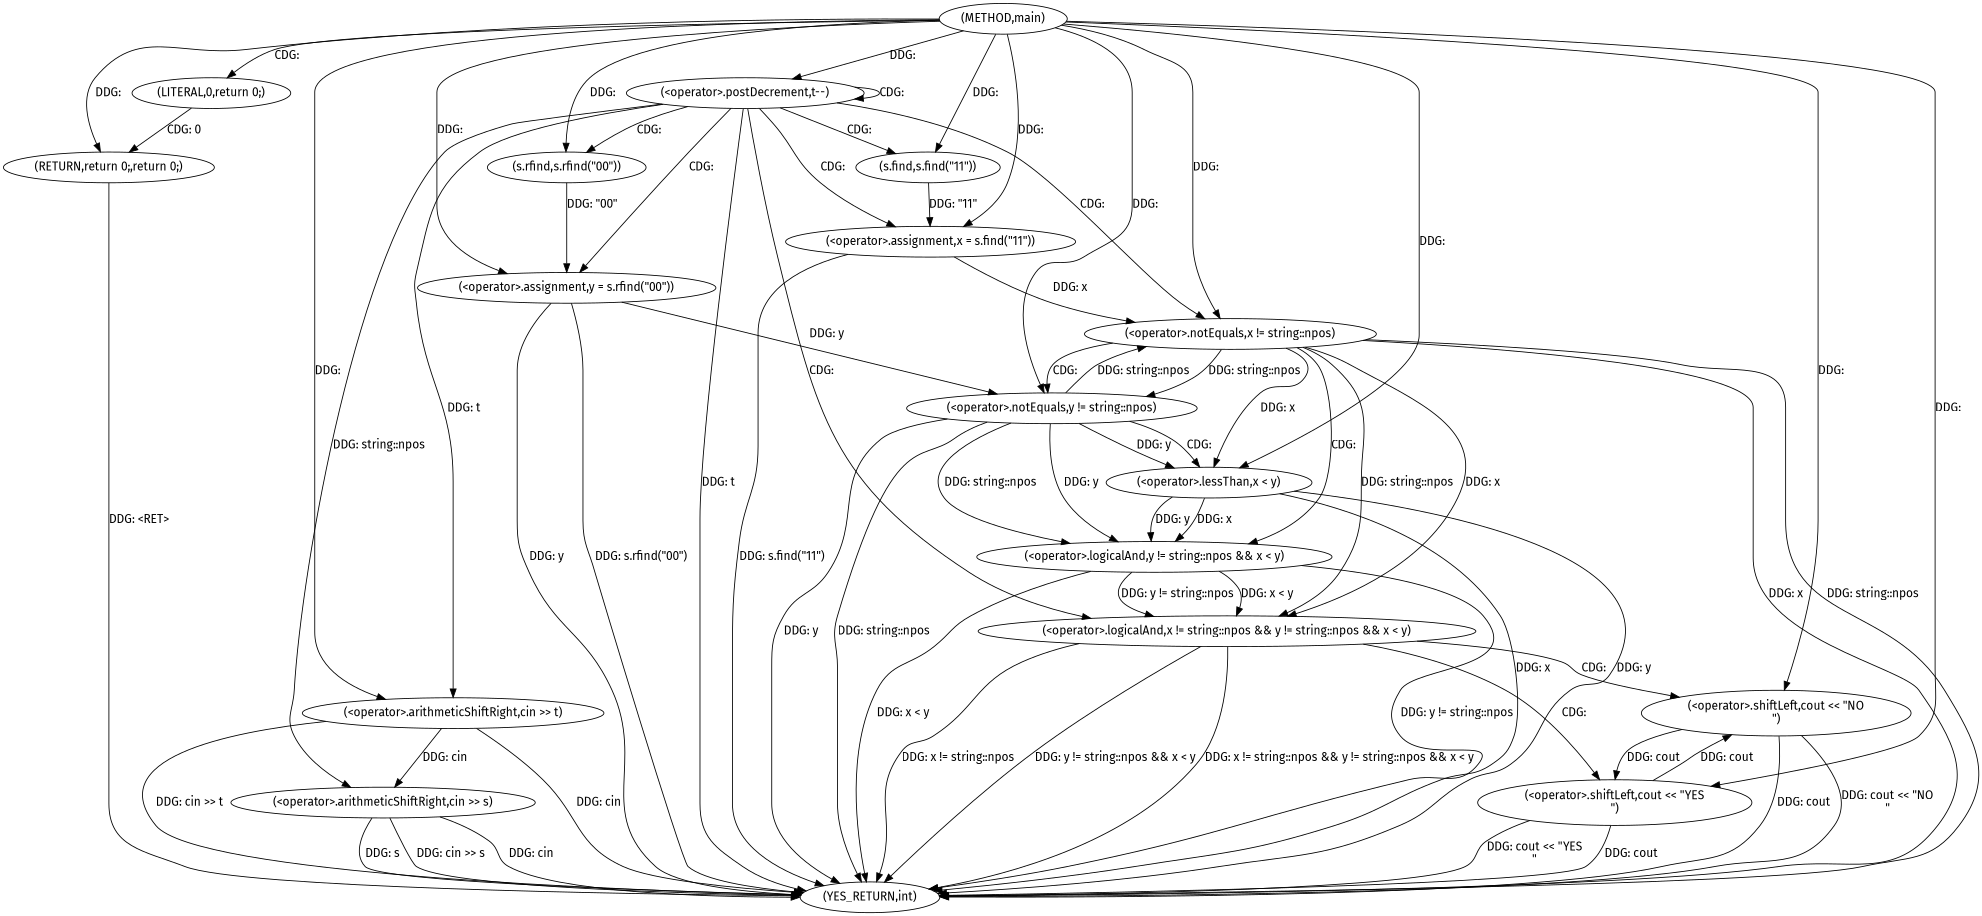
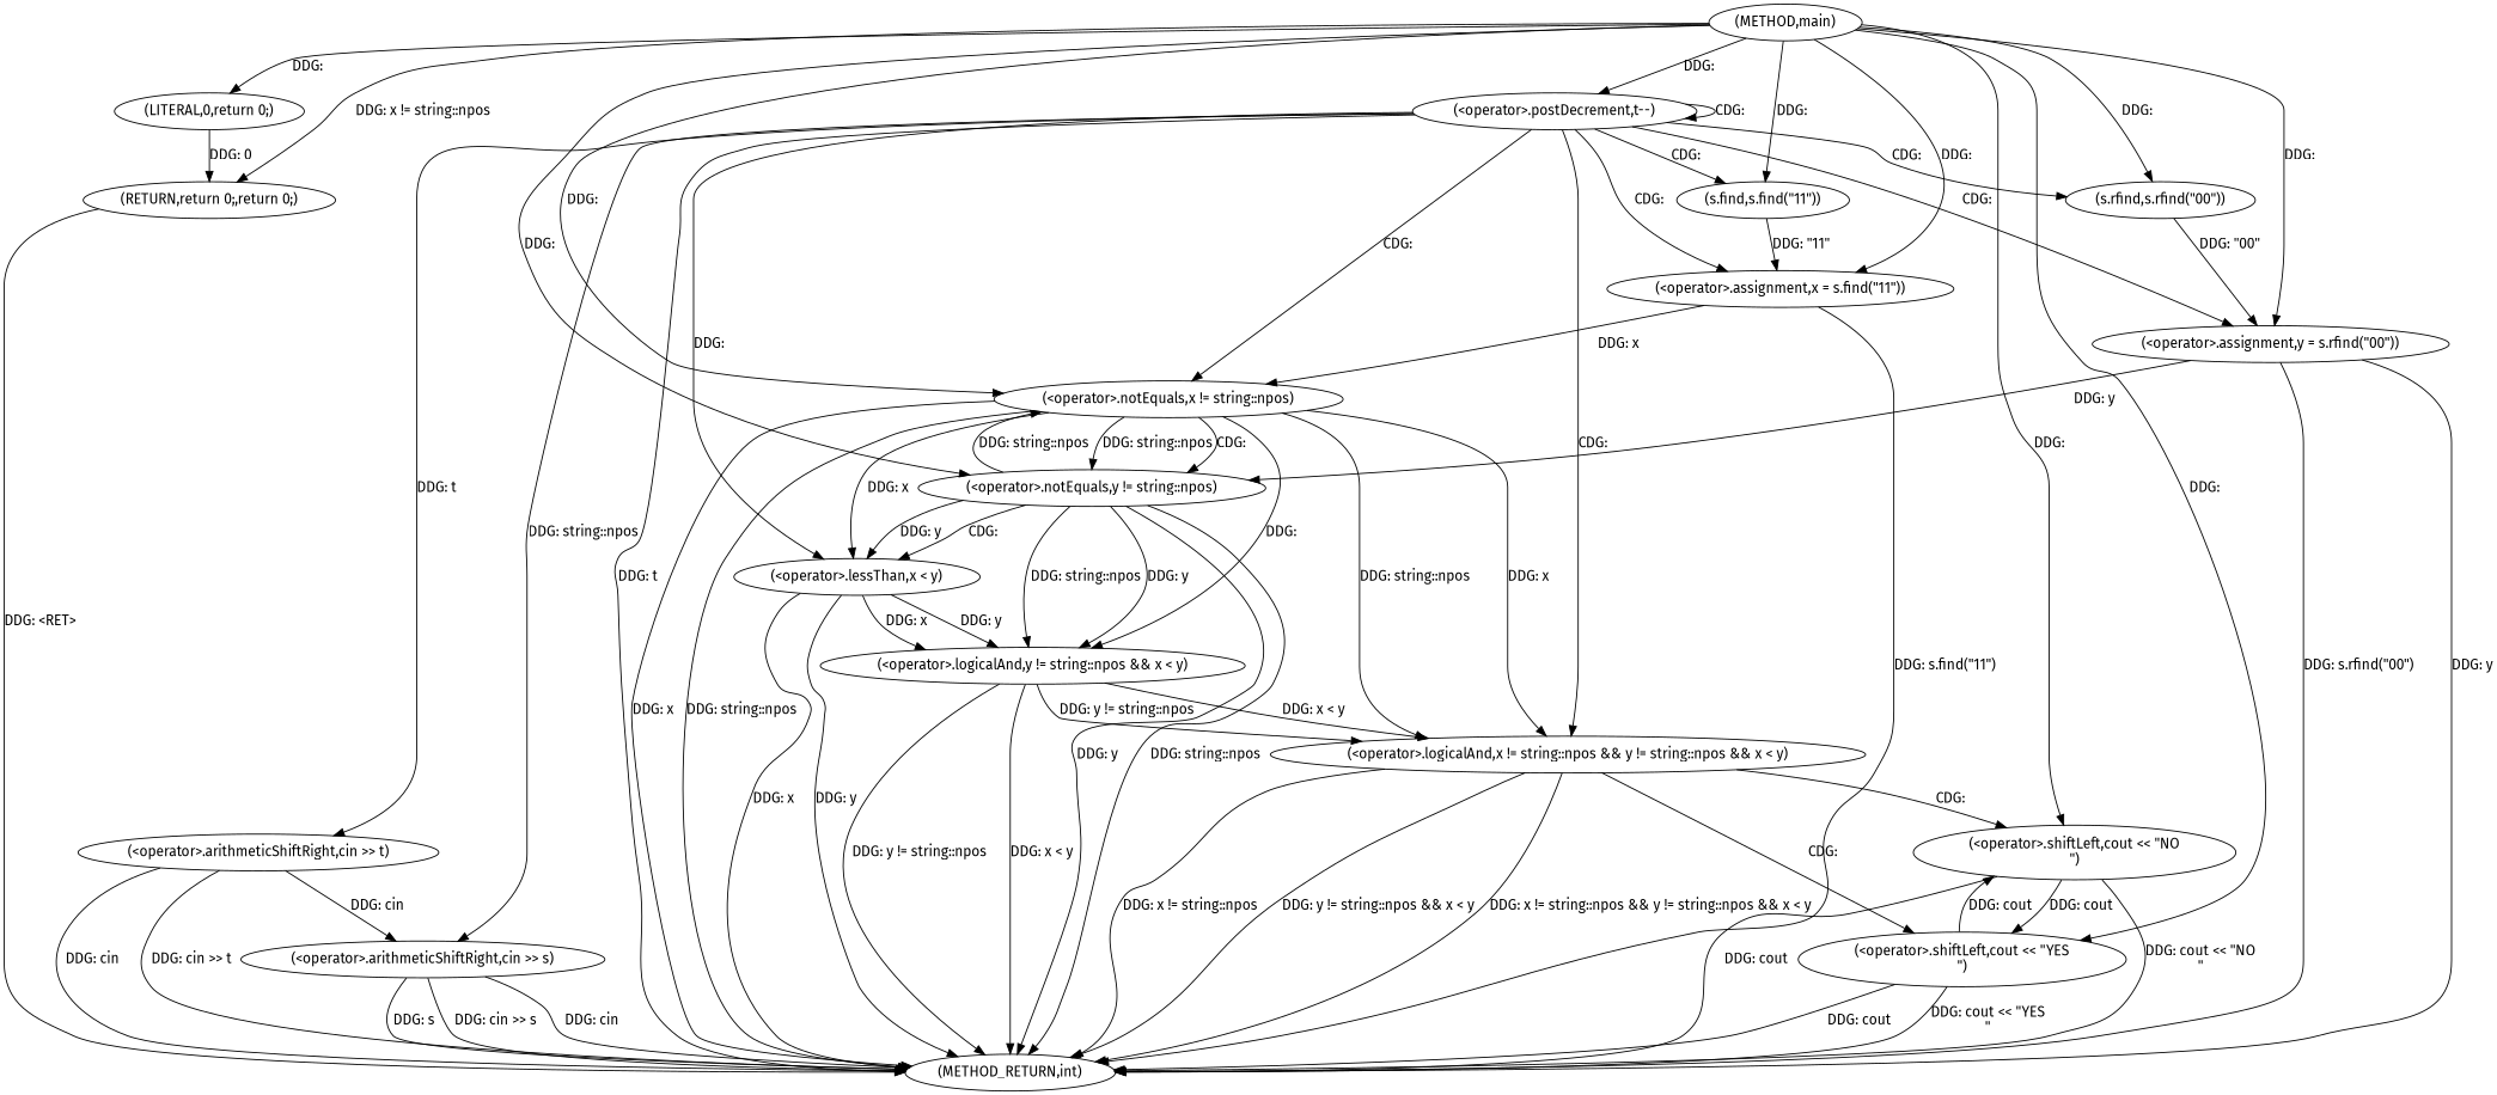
  digraph {
    fontname="Fira Sans"
    node [fontname="Fira Sans"]
    edge [fontname="Fira Sans"]
    n1 [label="(METHOD,main)"]
    n2 [label="(<operator>.arithmeticShiftRight,cin >> t)"]
    n3 [label="(RETURN,return 0;,return 0;)"]
    n4 [label="(<operator>.postDecrement,t--)"]
    n5 [label="(LITERAL,0,return 0;)"]
    n6 [label="(<operator>.assignment,x = s.find(\"11\"))"]
    n7 [label="(<operator>.assignment,y = s.rfind(\"00\"))"]
    n8 [label="(<operator>.shiftLeft,cout << \"NO\n\")"]
    n9 [label="(s.find,s.find(\"11\"))"]
    n10 [label="(s.rfind,s.rfind(\"00\"))"]
    n11 [label="(<operator>.shiftLeft,cout << \"YES\n\")"]
    n12 [label="(<operator>.notEquals,x != string::npos)"]
    n13 [label="(<operator>.notEquals,y != string::npos)"]
    n14 [label="(<operator>.lessThan,x < y)"]
    n15 [label="(<operator>.arithmeticShiftRight,cin >> s)"]
-   n16 [label="(YES_RETURN,int)"]
+   n16 [label="(METHOD_RETURN,int)"]
    n17 [label="(<operator>.logicalAnd,x != string::npos && y != string::npos && x < y)"]
    n18 [label="(<operator>.logicalAnd,y != string::npos && x < y)"]
-   n1 -> n2 [label="DDG: "]
-   n1 -> n3 [label="DDG: "]
+   n1 -> n3 [label="DDG: x != string::npos"]
    n1 -> n4 [label="DDG: "]
-   n1 -> n5 [label="CDG: "]
+   n1 -> n5 [label="DDG: "]
    n1 -> n6 [label="DDG: "]
    n1 -> n7 [label="DDG: "]
    n1 -> n8 [label="DDG: "]
    n1 -> n9 [label="DDG: "]
    n1 -> n10 [label="DDG: "]
    n1 -> n11 [label="DDG: "]
    n1 -> n12 [label="DDG: "]
    n1 -> n13 [label="DDG: "]
-   n1 -> n14 [label="DDG: "]
+   n4 -> n14 [label="DDG: "]
    n2 -> n15 [label="DDG: cin"]
    n2 -> n16 [label="DDG: cin"]
    n2 -> n16 [label="DDG: cin >> t"]
    n3 -> n16 [label="DDG: <RET>"]
    n4 -> n2 [label="DDG: t"]
    n4 -> n4 [label="CDG: "]
    n4 -> n6 [label="CDG: "]
    n4 -> n7 [label="CDG: "]
    n4 -> n9 [label="CDG: "]
    n4 -> n10 [label="CDG: "]
    n4 -> n12 [label="CDG: "]
    n4 -> n15 [label="DDG: string::npos"]
    n4 -> n16 [label="DDG: t"]
    n4 -> n17 [label="CDG: "]
-   n5 -> n3 [label="CDG: 0"]
+   n5 -> n3 [label="DDG: 0"]
    n6 -> n12 [label="DDG: x"]
    n6 -> n16 [label="DDG: s.find(\"11\")"]
    n7 -> n13 [label="DDG: y"]
    n7 -> n16 [label="DDG: y"]
    n7 -> n16 [label="DDG: s.rfind(\"00\")"]
    n8 -> n11 [label="DDG: cout"]
    n8 -> n16 [label="DDG: cout"]
    n8 -> n16 [label="DDG: cout << \"NO\n\""]
    n9 -> n6 [label="DDG: \"11\""]
    n10 -> n7 [label="DDG: \"00\""]
    n11 -> n8 [label="DDG: cout"]
    n11 -> n16 [label="DDG: cout"]
    n11 -> n16 [label="DDG: cout << \"YES\n\""]
    n12 -> n13 [label="DDG: string::npos"]
    n12 -> n13 [label="CDG: "]
    n12 -> n14 [label="DDG: x"]
    n12 -> n16 [label="DDG: x"]
    n12 -> n16 [label="DDG: string::npos"]
    n12 -> n17 [label="DDG: string::npos"]
    n12 -> n17 [label="DDG: x"]
-   n12 -> n18 [label="CDG: "]
+   n12 -> n18 [label="DDG: "]
    n13 -> n12 [label="DDG: string::npos"]
    n13 -> n14 [label="DDG: y"]
    n13 -> n14 [label="CDG: "]
    n13 -> n16 [label="DDG: y"]
    n13 -> n16 [label="DDG: string::npos"]
    n13 -> n18 [label="DDG: string::npos"]
    n13 -> n18 [label="DDG: y"]
    n14 -> n16 [label="DDG: x"]
    n14 -> n16 [label="DDG: y"]
    n14 -> n18 [label="DDG: y"]
    n14 -> n18 [label="DDG: x"]
    n15 -> n16 [label="DDG: cin"]
    n15 -> n16 [label="DDG: s"]
    n15 -> n16 [label="DDG: cin >> s"]
    n17 -> n8 [label="CDG: "]
    n17 -> n11 [label="CDG: "]
    n17 -> n16 [label="DDG: x != string::npos"]
    n17 -> n16 [label="DDG: y != string::npos && x < y"]
    n17 -> n16 [label="DDG: x != string::npos && y != string::npos && x < y"]
    n18 -> n16 [label="DDG: y != string::npos"]
    n18 -> n16 [label="DDG: x < y"]
    n18 -> n17 [label="DDG: x < y"]
    n18 -> n17 [label="DDG: y != string::npos"]
  }
